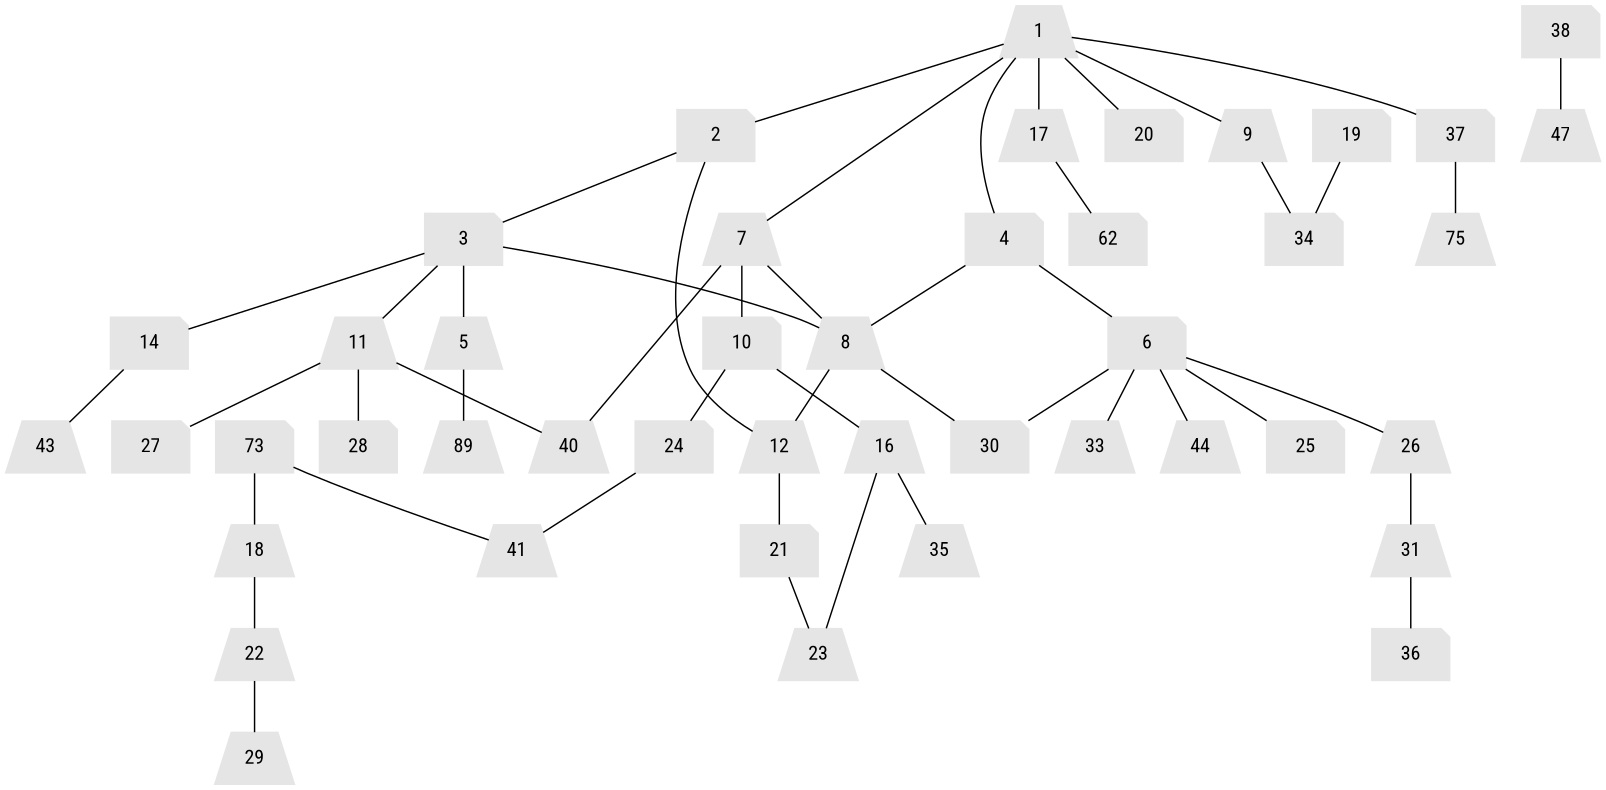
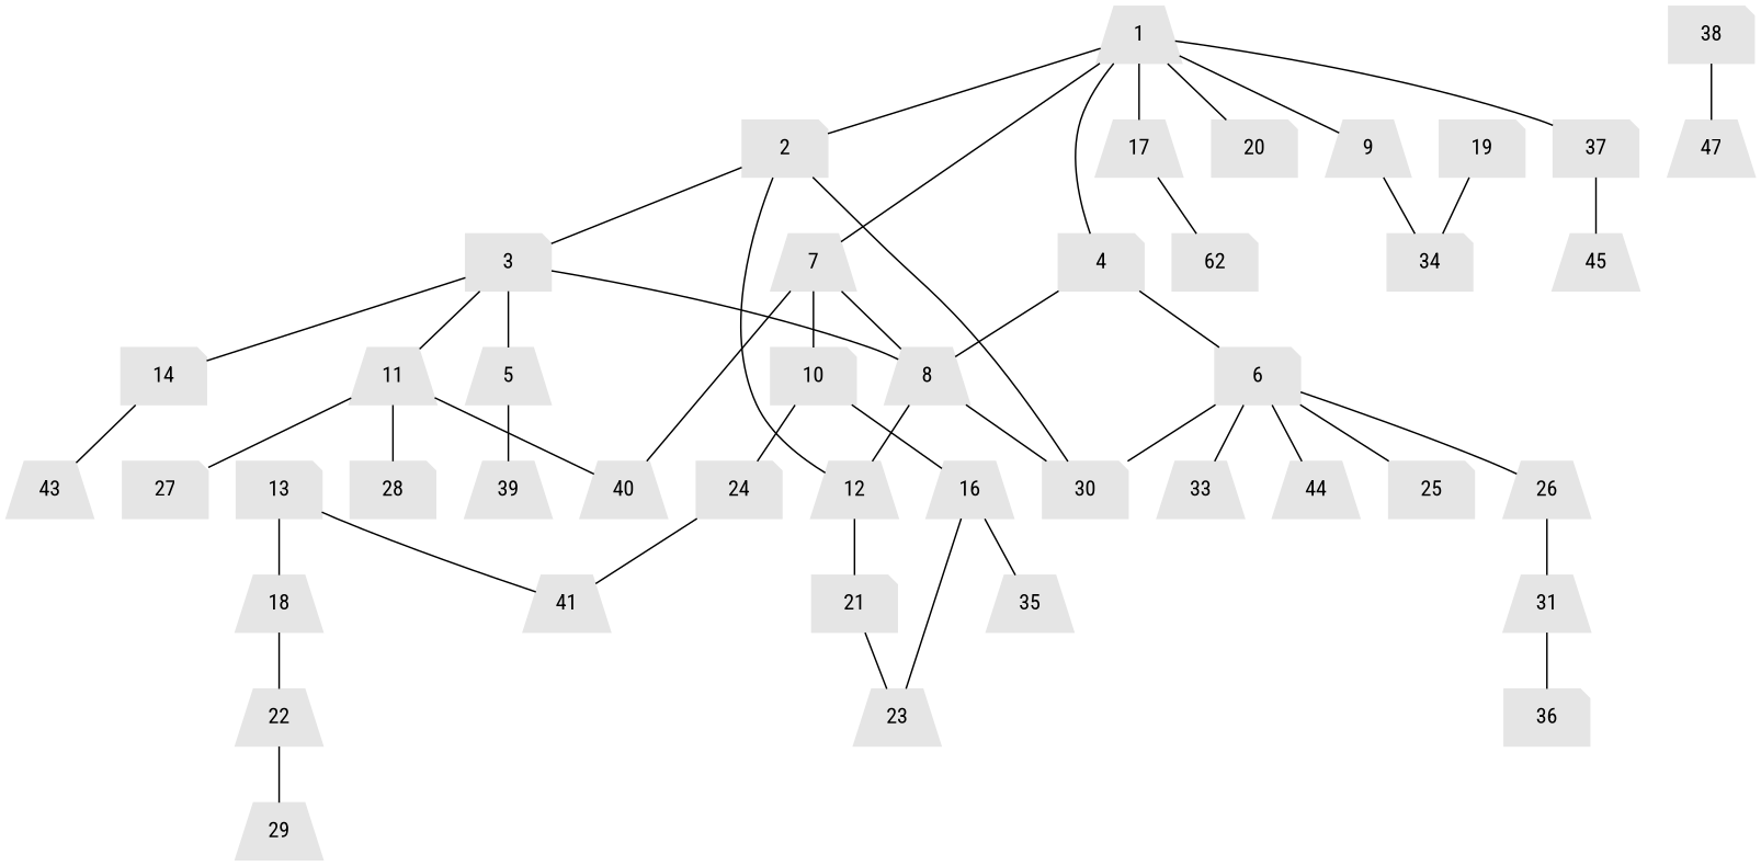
  graph {
    fontname="Roboto Condensed"
    node [color=gray90 fontname="Roboto Condensed" shape=trapezium style=filled]
    edge [fontname="Roboto Condensed" weight=1.0]
    2 [shape=note]
    1
    4 [shape=note]
    7
    9
    17
    20 [shape=note]
    37 [shape=note]
    3 [shape=note]
    12
    30 [shape=note]
    8
    6 [shape=note]
    10 [shape=note]
    40
    34 [shape=note]
    n17 [label=62 shape=note]
-   45 [label=75]
+   45
    5
    11
    14 [shape=note]
    21 [shape=note]
-   39 [label=89]
+   39
    27 [shape=note]
    28 [shape=note]
-   13 [shape=note label=73]
+   13 [shape=note]
    18
    41
    43
    25 [shape=note]
    26
    33
    44
    31
    16
    24 [shape=note]
    23
    35
    22
    19 [shape=note]
    38 [shape=note]
    n42 [label=47]
    29
    36 [shape=note]
    2 -- 3
    2 -- 12
+   2 -- 30
    1 -- 2
    1 -- 4
    1 -- 7
    1 -- 9
    1 -- 17
    1 -- 20
    1 -- 37
    4 -- 8
    4 -- 6
    7 -- 8
    7 -- 10 [weight=2.0]
    7 -- 40
    9 -- 34
    17 -- n17
    37 -- 45
    3 -- 8
    3 -- 5 [weight=6.0]
    3 -- 11
    3 -- 14
    12 -- 21
    8 -- 12
    8 -- 30
    6 -- 30
    6 -- 25
    6 -- 26
    6 -- 33
    6 -- 44
    10 -- 16
    10 -- 24
    5 -- 39
    11 -- 40
    11 -- 27
    11 -- 28
    14 -- 43
    21 -- 23
    13 -- 18 [weight=3.0]
    13 -- 41
    18 -- 22
    26 -- 31
    31 -- 36 [weight=2.0]
    16 -- 23
    16 -- 35
    24 -- 41
    22 -- 29
    19 -- 34
    38 -- n42
  }
